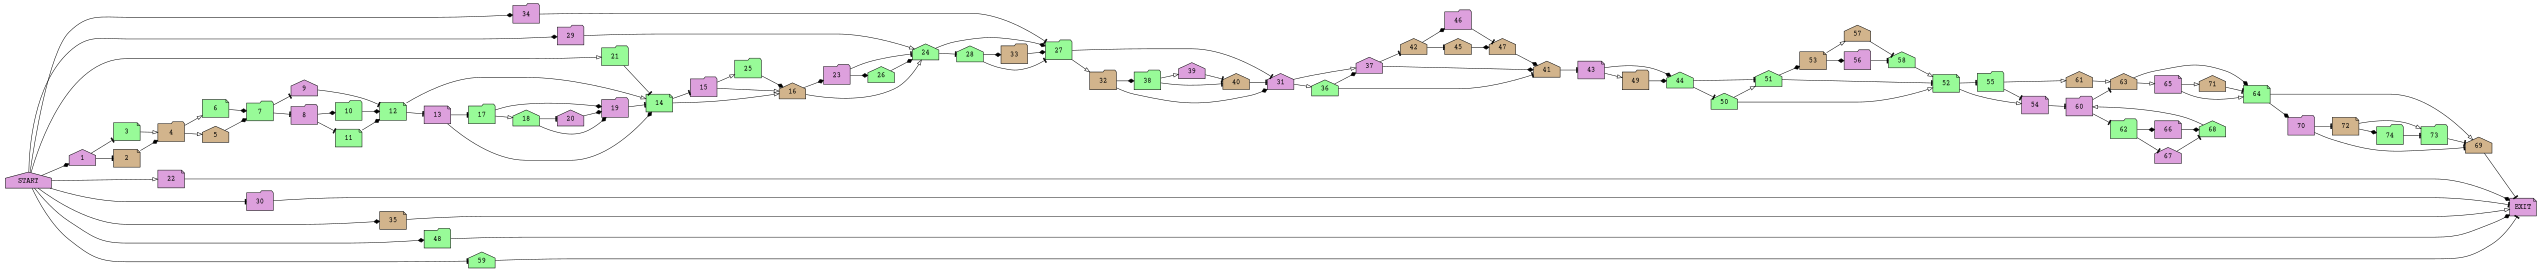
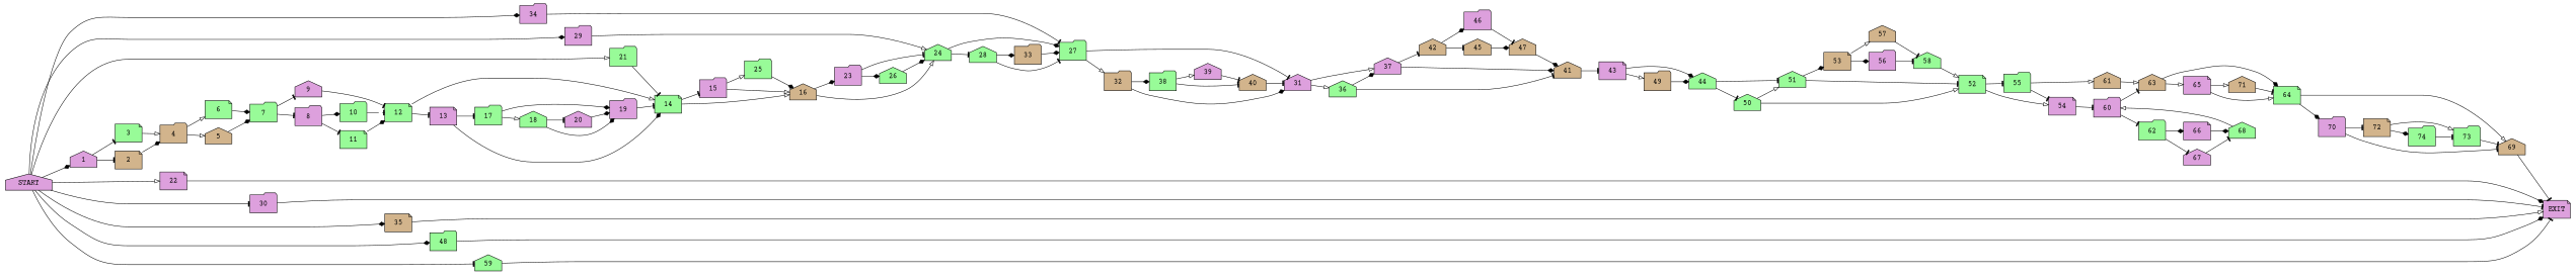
  digraph {
    fontname="Courier Prime"
    rankdir=LR
    node [fillcolor=palegreen fontname="Courier Prime" shape=house style=filled]
    edge [arrowhead=tee fontname="Courier Prime"]
    n1 [fillcolor=plum label=START]
    1 [fillcolor=plum]
    21 [shape=folder]
    22 [fillcolor=plum shape=note]
    29 [fillcolor=plum shape=folder]
    30 [fillcolor=plum shape=folder]
    34 [fillcolor=plum shape=folder]
    35 [fillcolor=tan shape=note]
    48 [shape=folder]
    59
    2 [fillcolor=tan shape=note]
    3 [shape=note]
    14 [shape=note]
    n14 [fillcolor=plum label=EXIT shape=note]
    24
    27 [shape=folder]
    4 [fillcolor=tan shape=folder]
    5 [fillcolor=tan]
    6 [shape=note]
    7 [shape=folder]
    8 [fillcolor=plum shape=folder]
    9 [fillcolor=plum]
    10 [shape=folder]
    11 [shape=note]
    12 [shape=note]
    13 [fillcolor=plum shape=note]
    17 [shape=folder]
    15 [fillcolor=plum shape=folder]
    16 [fillcolor=tan]
    18
    19 [fillcolor=plum shape=folder]
    25 [shape=folder]
    23 [fillcolor=plum shape=folder]
    26
    28
    20 [fillcolor=plum]
    31 [fillcolor=plum]
    32 [fillcolor=tan shape=folder]
    33 [fillcolor=tan shape=folder]
    36
    37 [fillcolor=plum]
    38 [shape=folder]
    41 [fillcolor=tan]
    42 [fillcolor=tan]
    39 [fillcolor=plum]
    40 [fillcolor=tan]
    43 [fillcolor=plum shape=note]
    45 [fillcolor=tan]
    46 [fillcolor=plum shape=folder]
    44
    49 [fillcolor=tan shape=folder]
    50
    51
    47 [fillcolor=tan]
    52 [shape=note]
    53 [fillcolor=tan shape=note]
    54 [fillcolor=plum shape=note]
    55 [shape=folder]
    56 [fillcolor=plum shape=folder]
    57 [fillcolor=tan]
    60 [fillcolor=plum shape=folder]
    61 [fillcolor=tan]
    58
    62 [shape=folder]
    63 [fillcolor=tan]
    66 [fillcolor=plum shape=note]
    67 [fillcolor=plum]
    64 [shape=note]
    65 [fillcolor=plum shape=note]
    68
    69 [fillcolor=tan]
    70 [fillcolor=plum shape=folder]
    71 [fillcolor=tan]
    72 [fillcolor=tan shape=note]
    73 [shape=folder]
    74 [shape=folder]
    n1 -> 1 [arrowhead=diamond]
    n1 -> 21 [arrowhead=onormal]
    n1 -> 22 [arrowhead=onormal]
    n1 -> 29 [arrowhead=diamond]
    n1 -> 30
    n1 -> 34 [arrowhead=diamond]
    n1 -> 35 [arrowhead=diamond]
    n1 -> 48 [arrowhead=diamond]
    n1 -> 59
    1 -> 2
    1 -> 3
    21 -> 14
    22 -> n14 [arrowhead=diamond]
    29 -> 24 [arrowhead=onormal]
    30 -> n14
    34 -> 27
    35 -> n14 [arrowhead=onormal]
    48 -> n14 [arrowhead=diamond]
    59 -> n14
    2 -> 4 [arrowhead=diamond]
    3 -> 4 [arrowhead=onormal]
    14 -> 15
    14 -> 16 [arrowhead=onormal]
    24 -> 27 [arrowhead=diamond]
    24 -> 28
    27 -> 31
    27 -> 32 [arrowhead=onormal]
    4 -> 5 [arrowhead=onormal]
    4 -> 6 [arrowhead=onormal]
    5 -> 7 [arrowhead=diamond]
    6 -> 7 [arrowhead=diamond]
    7 -> 8
    7 -> 9
    8 -> 10 [arrowhead=diamond]
    8 -> 11
    9 -> 12
-   10 -> 12 [arrowhead=diamond]
+   10 -> 12
    11 -> 12 [arrowhead=diamond]
    12 -> 14 [arrowhead=onormal]
    12 -> 13
    13 -> 14 [arrowhead=diamond]
    13 -> 17
    17 -> 18 [arrowhead=onormal]
    17 -> 19 [arrowhead=diamond]
    15 -> 16 [arrowhead=onormal]
    15 -> 25 [arrowhead=onormal]
    16 -> 24 [arrowhead=onormal]
    16 -> 23 [arrowhead=diamond]
    18 -> 19 [arrowhead=diamond]
    18 -> 20
    19 -> 14
    25 -> 16 [arrowhead=diamond]
    23 -> 24
    23 -> 26 [arrowhead=diamond]
    26 -> 24 [arrowhead=diamond]
    28 -> 27
    28 -> 33 [arrowhead=diamond]
    20 -> 19 [arrowhead=diamond]
    31 -> 36 [arrowhead=onormal]
    31 -> 37 [arrowhead=onormal]
    32 -> 31 [arrowhead=diamond]
    32 -> 38 [arrowhead=diamond]
    33 -> 27 [arrowhead=diamond]
    36 -> 37 [arrowhead=diamond]
    36 -> 41
    37 -> 41 [arrowhead=diamond]
    37 -> 42
    38 -> 39 [arrowhead=onormal]
    38 -> 40
    41 -> 43
    42 -> 45
    42 -> 46 [arrowhead=diamond]
    39 -> 40
    40 -> 31
    43 -> 44 [arrowhead=diamond]
    43 -> 49 [arrowhead=onormal]
    45 -> 47 [arrowhead=diamond]
    46 -> 47
    44 -> 50
    44 -> 51
    49 -> 44 [arrowhead=diamond]
    50 -> 51 [arrowhead=onormal]
    50 -> 52 [arrowhead=onormal]
    51 -> 52
    51 -> 53 [arrowhead=diamond]
    47 -> 41 [arrowhead=diamond]
    52 -> 54 [arrowhead=onormal]
    52 -> 55
    53 -> 56 [arrowhead=diamond]
    53 -> 57 [arrowhead=onormal]
    54 -> 60
    55 -> 54
    55 -> 61 [arrowhead=onormal]
    56 -> 58
    57 -> 58
    60 -> 62
    60 -> 63
    61 -> 63 [arrowhead=onormal]
    58 -> 52 [arrowhead=onormal]
    62 -> 66 [arrowhead=diamond]
    62 -> 67
    63 -> 64 [arrowhead=diamond]
    63 -> 65 [arrowhead=onormal]
    66 -> 68 [arrowhead=diamond]
    67 -> 68
    64 -> 69 [arrowhead=onormal]
    64 -> 70 [arrowhead=diamond]
    65 -> 64 [arrowhead=onormal]
    65 -> 71 [arrowhead=onormal]
    68 -> 60 [arrowhead=onormal]
    69 -> n14
    70 -> 69
    70 -> 72
    71 -> 64
    72 -> 73 [arrowhead=onormal]
    72 -> 74 [arrowhead=diamond]
    73 -> 69
    74 -> 73
  }
